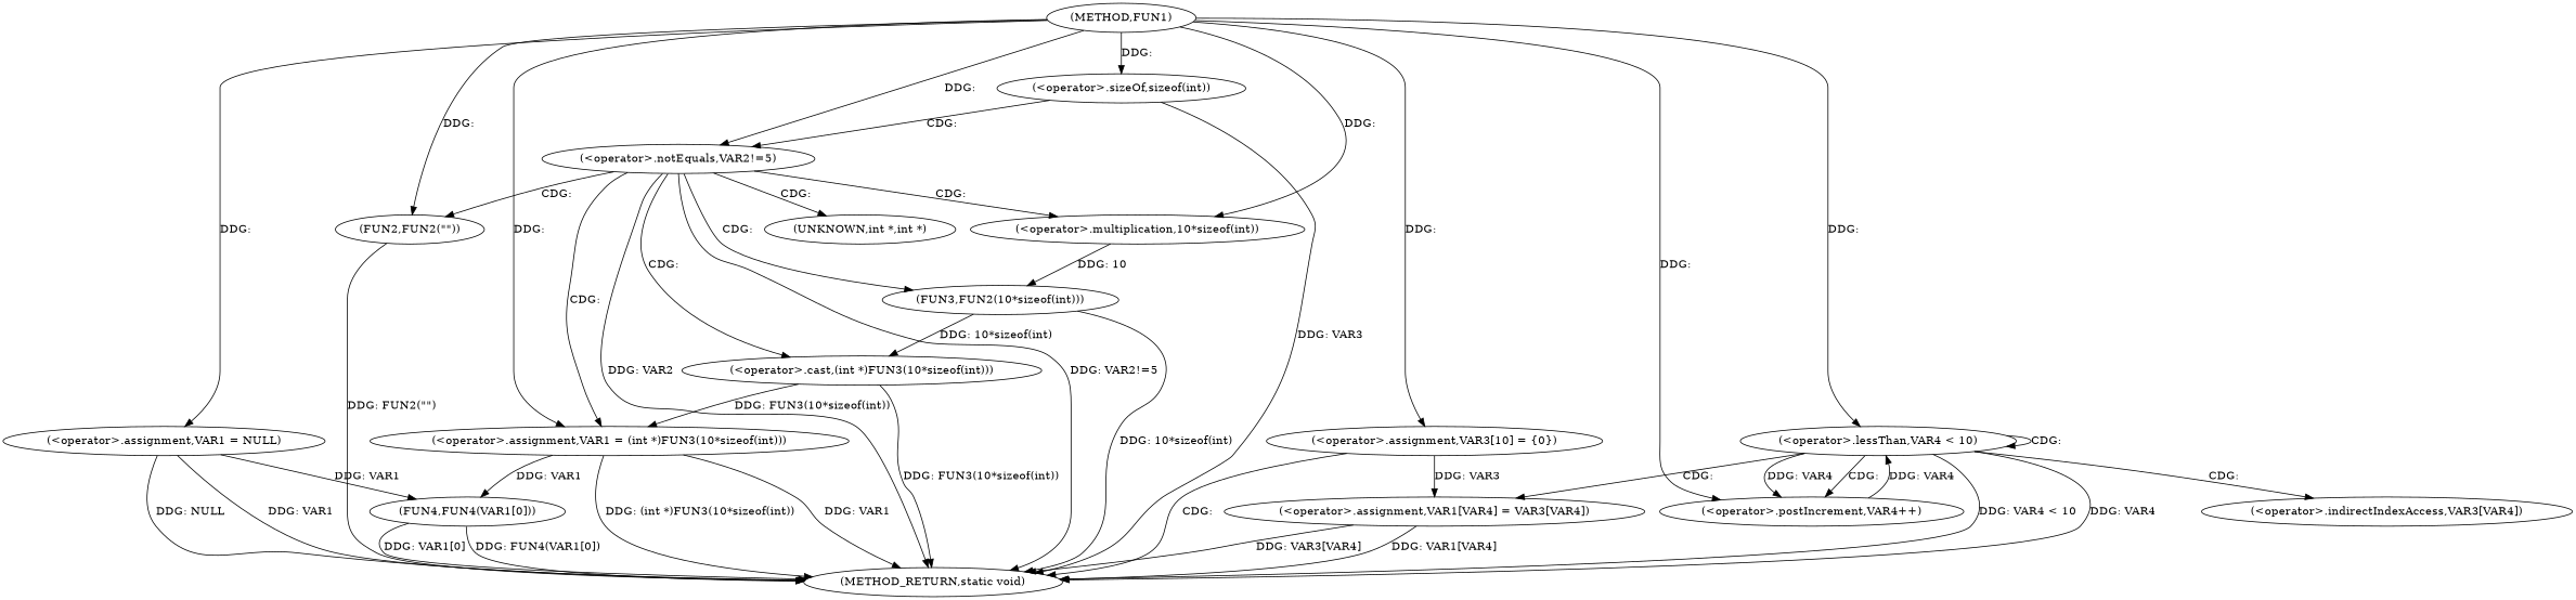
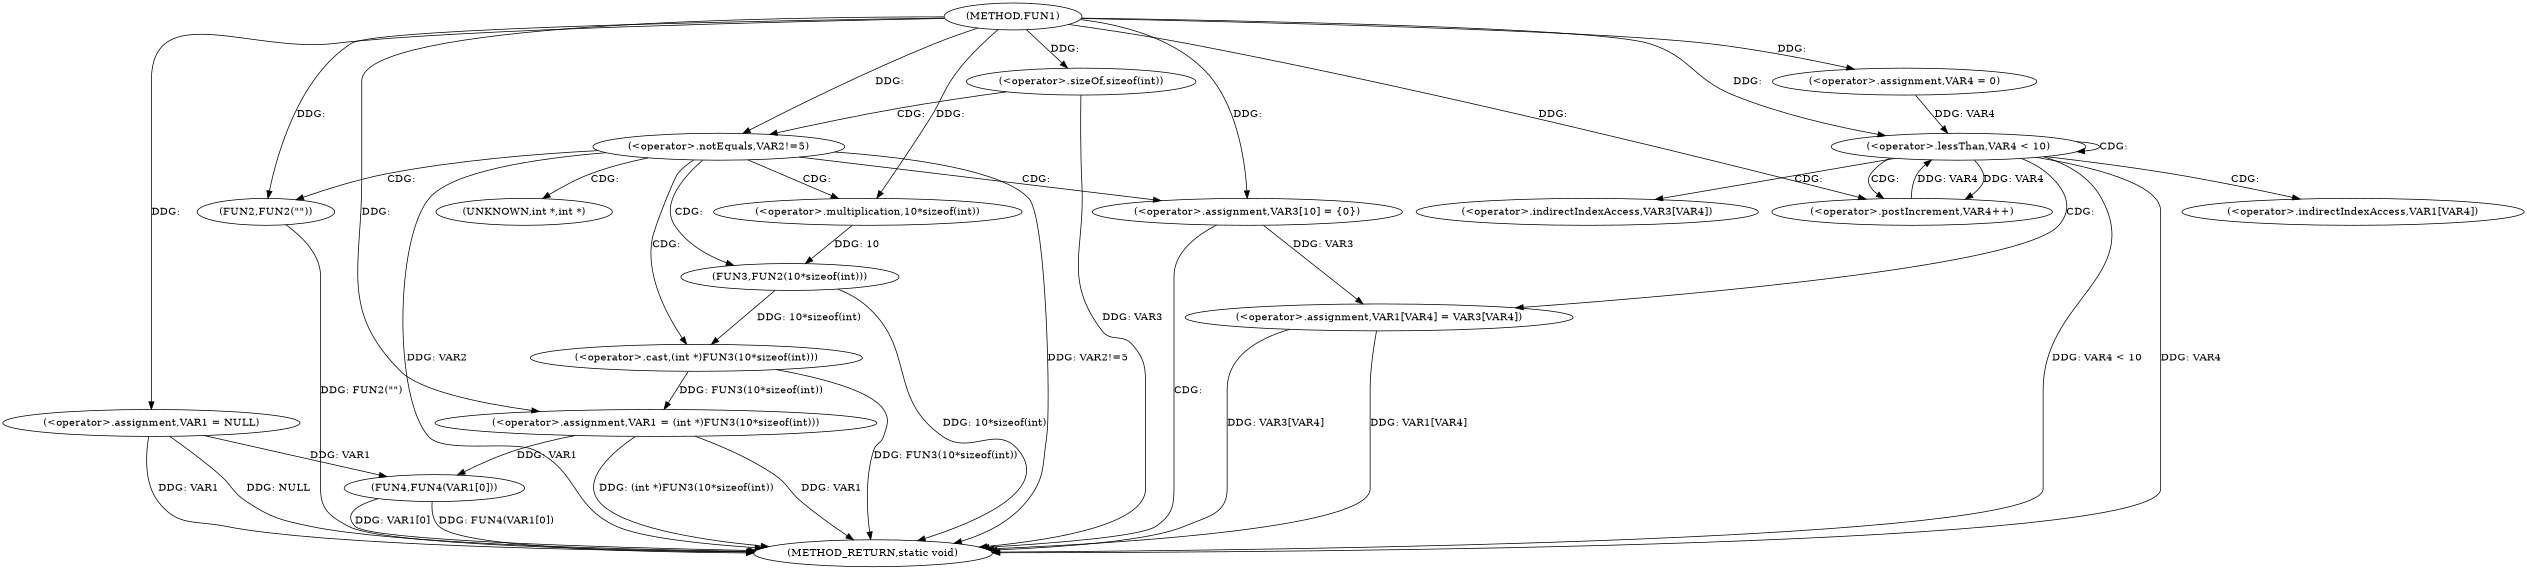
  digraph {
    n1 [label="(METHOD,FUN1)"]
    n2 [label="(<operator>.assignment,VAR1 = NULL)"]
    n3 [label="(<operator>.notEquals,VAR2!=5)"]
    n4 [label="(FUN2,FUN2(\"\"))"]
    n5 [label="(<operator>.assignment,VAR1 = (int *)FUN3(10*sizeof(int)))"]
    n6 [label="(<operator>.multiplication,10*sizeof(int))"]
    n7 [label="(<operator>.sizeOf,sizeof(int))"]
    n8 [label="(<operator>.assignment,VAR3[10] = {0})"]
+   n9 [label="(<operator>.assignment,VAR4 = 0)"]
    n10 [label="(<operator>.lessThan,VAR4 < 10)"]
    n11 [label="(<operator>.postIncrement,VAR4++)"]
    n12 [label="(METHOD_RETURN,static void)"]
    n13 [label="(FUN4,FUN4(VAR1[0]))"]
    n14 [label="(<operator>.cast,(int *)FUN3(10*sizeof(int)))"]
    n15 [label="(FUN3,FUN2(10*sizeof(int)))"]
    n16 [label="(UNKNOWN,int *,int *)"]
    n17 [label="(<operator>.assignment,VAR1[VAR4] = VAR3[VAR4])"]
+   n18 [label="(<operator>.indirectIndexAccess,VAR1[VAR4])"]
    n19 [label="(<operator>.indirectIndexAccess,VAR3[VAR4])"]
    n1 -> n2 [label="DDG: "]
    n1 -> n3 [label="DDG: "]
    n1 -> n4 [label="DDG: "]
    n1 -> n5 [label="DDG: "]
    n1 -> n6 [label="DDG: "]
    n1 -> n7 [label="DDG: "]
    n1 -> n8 [label="DDG: "]
+   n1 -> n9 [label="DDG: "]
    n1 -> n10 [label="DDG: "]
    n1 -> n11 [label="DDG: "]
    n2 -> n12 [label="DDG: VAR1"]
    n2 -> n12 [label="DDG: NULL"]
    n2 -> n13 [label="DDG: VAR1"]
    n3 -> n4 [label="CDG: "]
-   n3 -> n5 [label="CDG: "]
+   n3 -> n8 [label="CDG: "]
    n3 -> n6 [label="CDG: "]
    n3 -> n12 [label="DDG: VAR2"]
    n3 -> n12 [label="DDG: VAR2!=5"]
    n3 -> n14 [label="CDG: "]
    n3 -> n15 [label="CDG: "]
    n3 -> n16 [label="CDG: "]
    n4 -> n12 [label="DDG: FUN2(\"\")"]
    n5 -> n12 [label="DDG: (int *)FUN3(10*sizeof(int))"]
    n5 -> n12 [label="DDG: VAR1"]
    n5 -> n13 [label="DDG: VAR1"]
    n6 -> n15 [label="DDG: 10"]
    n7 -> n3 [label="CDG: "]
    n7 -> n12 [label="DDG: VAR3"]
    n8 -> n12 [label="CDG: "]
    n8 -> n17 [label="DDG: VAR3"]
+   n9 -> n10 [label="DDG: VAR4"]
    n10 -> n10 [label="CDG: "]
    n10 -> n11 [label="DDG: VAR4"]
    n10 -> n11 [label="CDG: "]
    n10 -> n12 [label="DDG: VAR4 < 10"]
    n10 -> n12 [label="DDG: VAR4"]
    n10 -> n17 [label="CDG: "]
+   n10 -> n18 [label="CDG: "]
    n10 -> n19 [label="CDG: "]
    n11 -> n10 [label="DDG: VAR4"]
    n13 -> n12 [label="DDG: FUN4(VAR1[0])"]
    n13 -> n12 [label="DDG: VAR1[0]"]
    n14 -> n5 [label="DDG: FUN3(10*sizeof(int))"]
    n14 -> n12 [label="DDG: FUN3(10*sizeof(int))"]
    n15 -> n12 [label="DDG: 10*sizeof(int)"]
    n15 -> n14 [label="DDG: 10*sizeof(int)"]
    n17 -> n12 [label="DDG: VAR1[VAR4]"]
    n17 -> n12 [label="DDG: VAR3[VAR4]"]
  }
